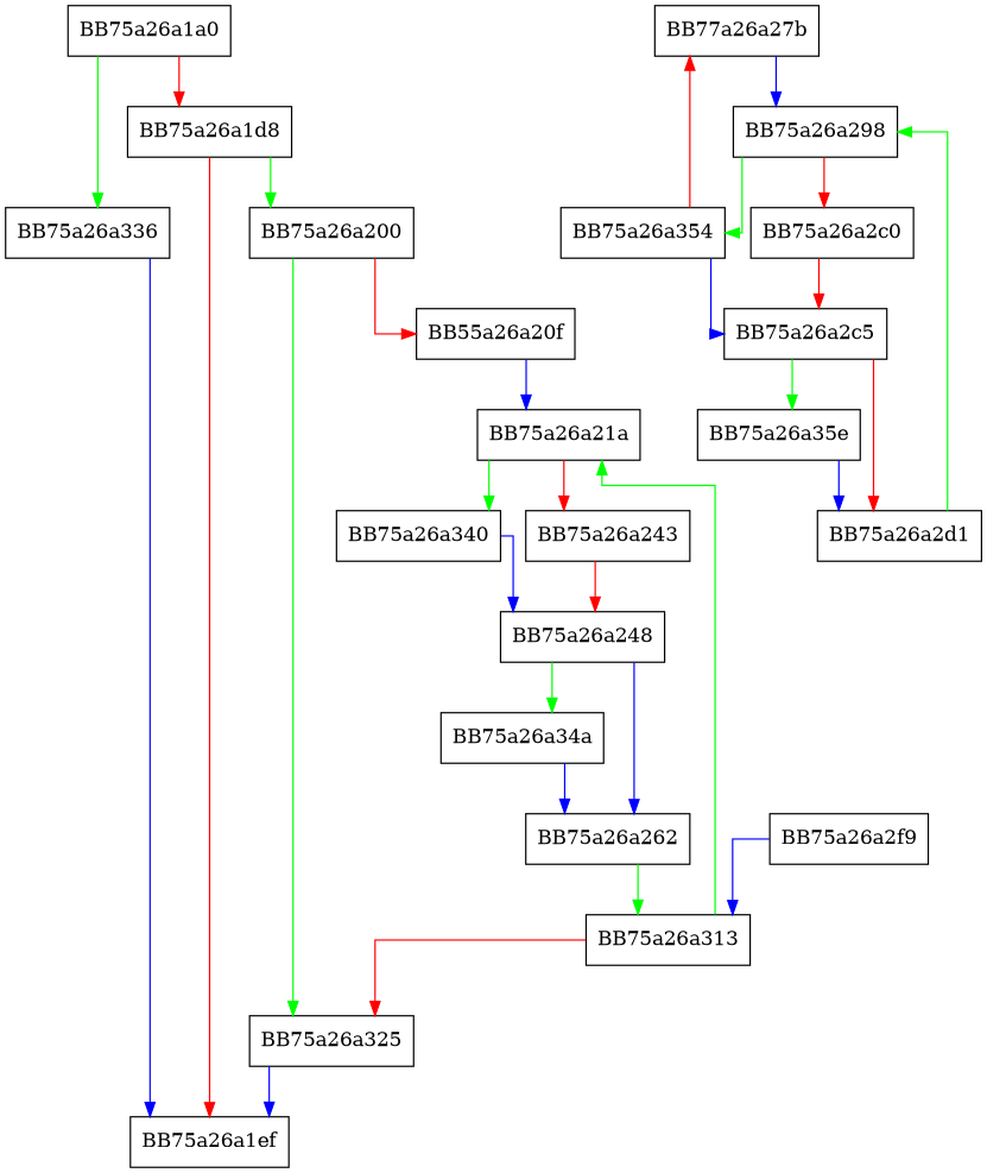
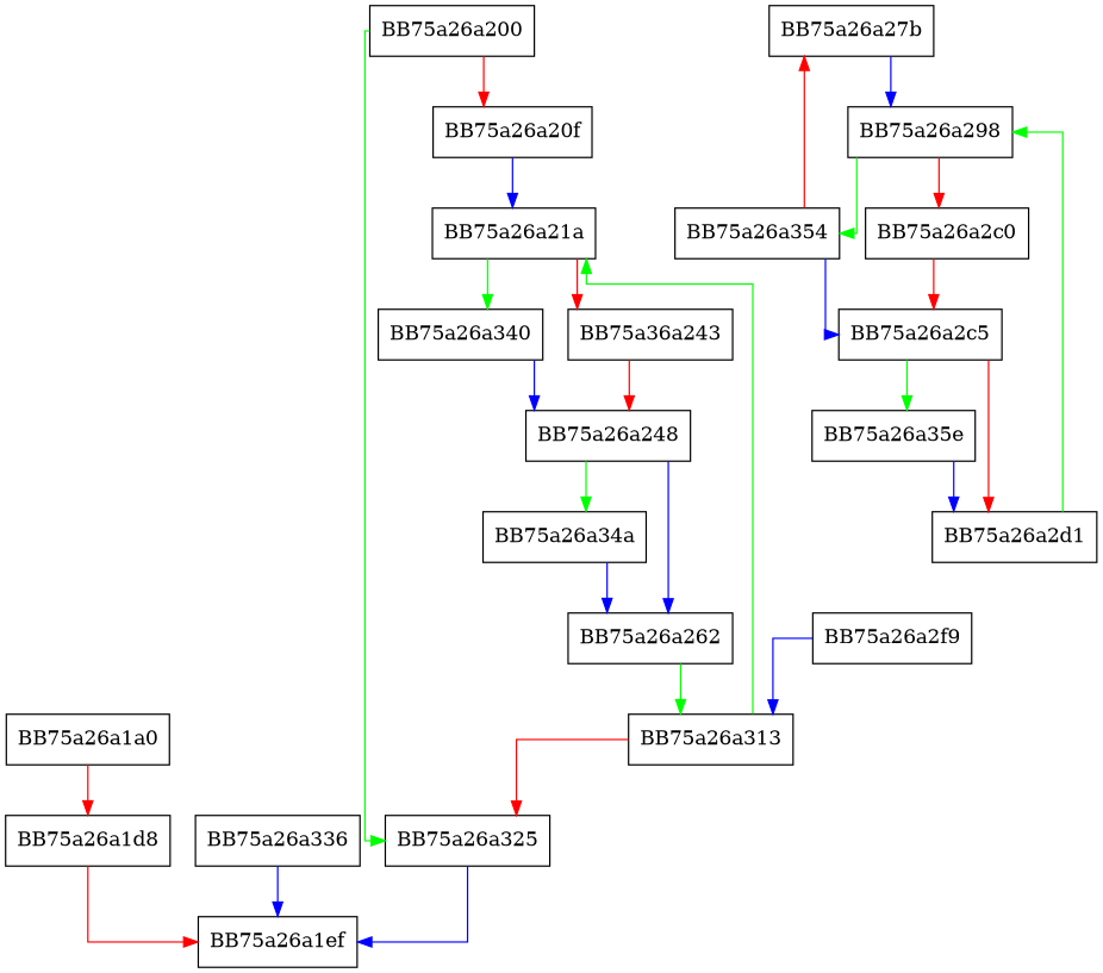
  digraph {
    splines=ortho
    node [shape=box]
    edge [color=green]
    BB75a26a1a0
    BB75a26a336
    BB75a26a1d8
    BB75a26a1ef
    BB75a26a200
    BB75a26a325
-   BB75a26a20f [label=BB55a26a20f]
+   BB75a26a20f
    BB75a26a21a
    BB75a26a340
-   BB75a26a243
+   BB75a26a243 [label=BB75a36a243]
    BB75a26a248
    BB75a26a34a
    BB75a26a262
    BB75a26a313
-   BB75a26a27b [label=BB77a26a27b]
+   BB75a26a27b
    BB75a26a298
    BB75a26a354
    BB75a26a2c0
    BB75a26a2c5
    BB75a26a35e
    BB75a26a2d1
    BB75a26a2f9
-   BB75a26a1a0 -> BB75a26a336
    BB75a26a1a0 -> BB75a26a1d8 [color=red]
    BB75a26a336 -> BB75a26a1ef [color=blue]
    BB75a26a1d8 -> BB75a26a1ef [color=red]
-   BB75a26a1d8 -> BB75a26a200
    BB75a26a200 -> BB75a26a325
    BB75a26a200 -> BB75a26a20f [color=red]
    BB75a26a325 -> BB75a26a1ef [color=blue]
    BB75a26a20f -> BB75a26a21a [color=blue]
    BB75a26a21a -> BB75a26a340
    BB75a26a21a -> BB75a26a243 [color=red]
    BB75a26a340 -> BB75a26a248 [color=blue]
    BB75a26a243 -> BB75a26a248 [color=red]
    BB75a26a248 -> BB75a26a34a
    BB75a26a248 -> BB75a26a262 [color=blue]
    BB75a26a34a -> BB75a26a262 [color=blue]
    BB75a26a262 -> BB75a26a313
    BB75a26a313 -> BB75a26a325 [color=red]
    BB75a26a313 -> BB75a26a21a
    BB75a26a27b -> BB75a26a298 [color=blue]
    BB75a26a298 -> BB75a26a354
    BB75a26a298 -> BB75a26a2c0 [color=red]
    BB75a26a354 -> BB75a26a27b [color=red]
    BB75a26a354 -> BB75a26a2c5 [color=blue]
    BB75a26a2c0 -> BB75a26a2c5 [color=red]
    BB75a26a2c5 -> BB75a26a35e
    BB75a26a2c5 -> BB75a26a2d1 [color=red]
    BB75a26a35e -> BB75a26a2d1 [color=blue]
    BB75a26a2d1 -> BB75a26a298
    BB75a26a2f9 -> BB75a26a313 [color=blue]
  }
